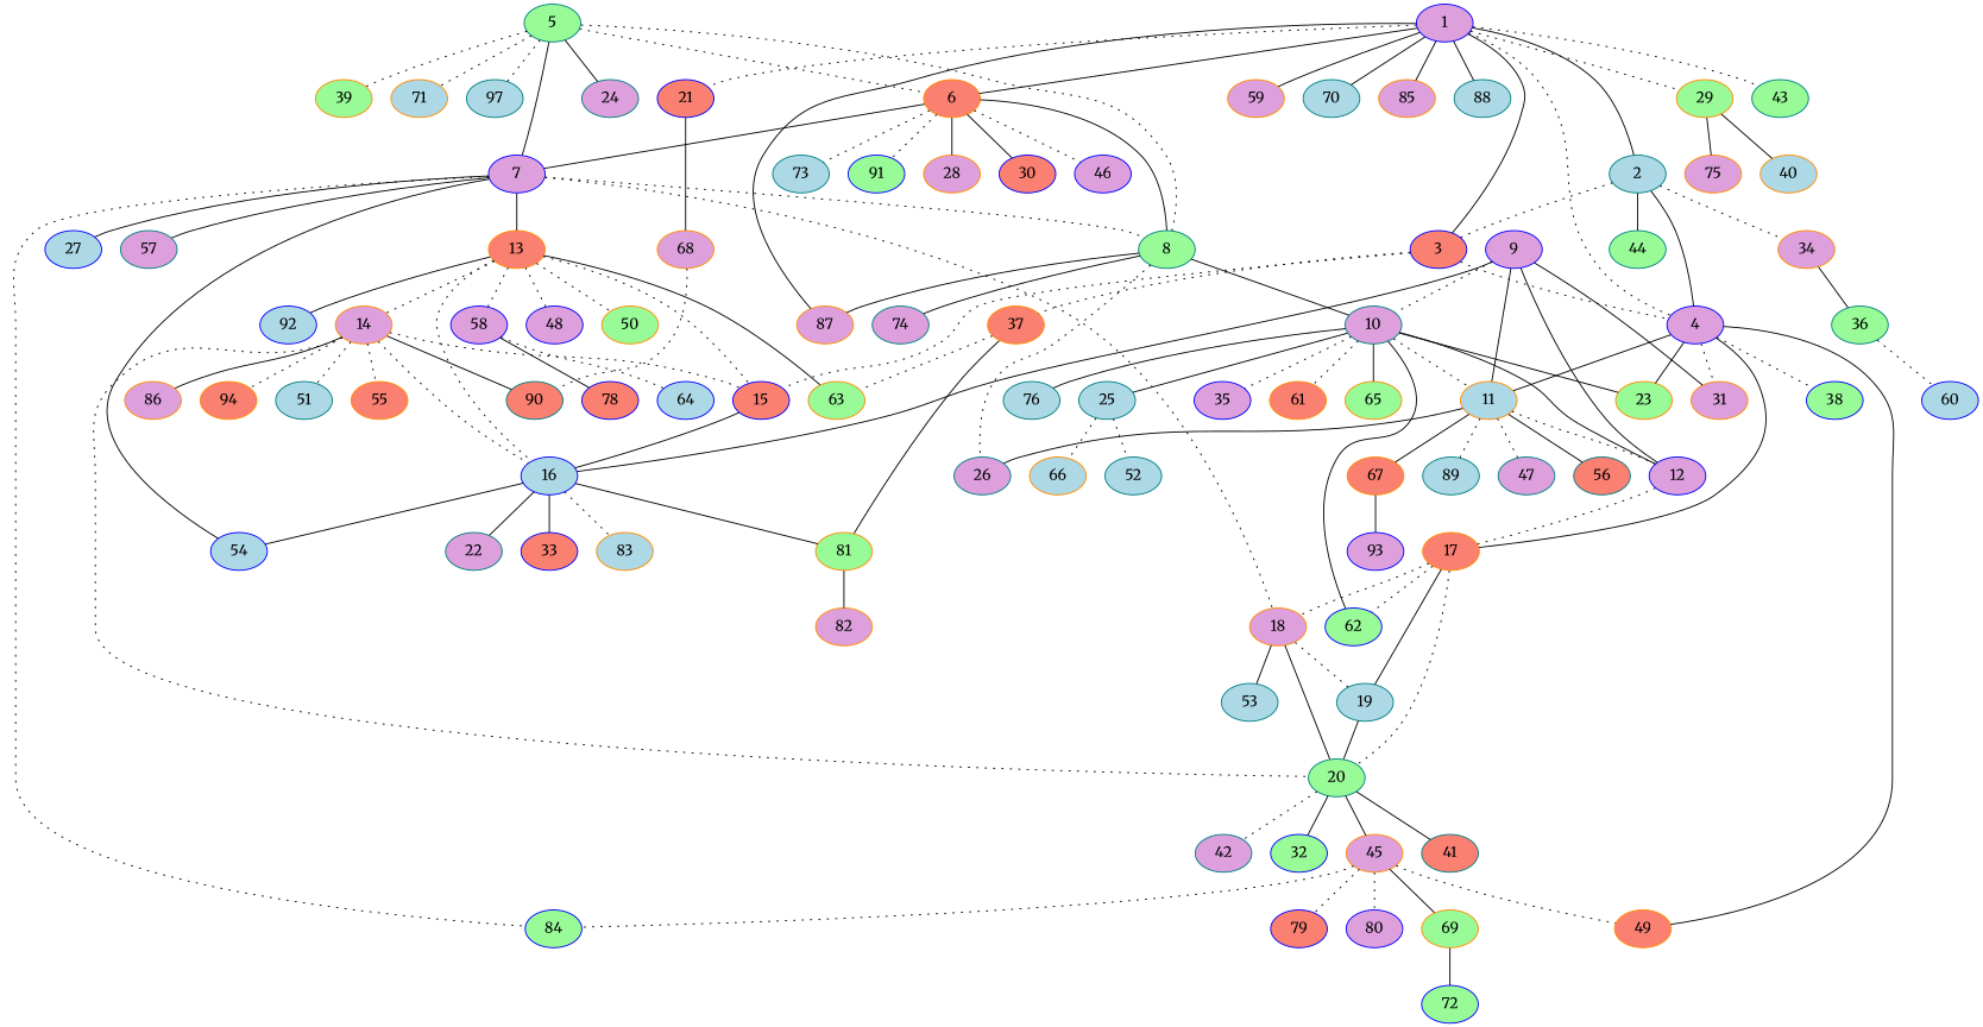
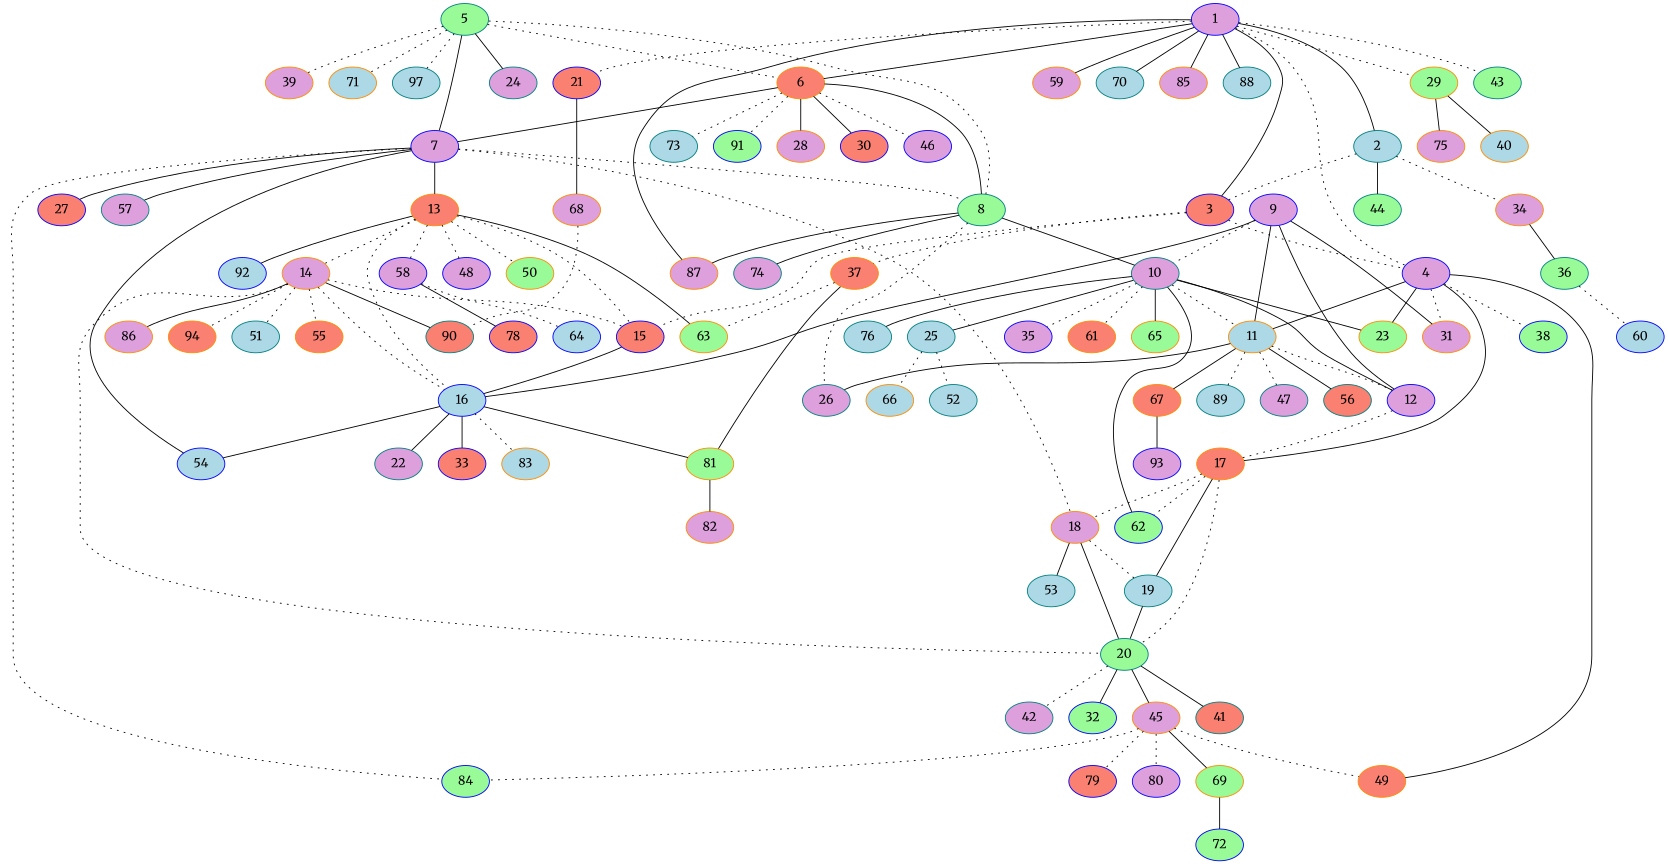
  graph {
    fontname=Merriweather
    node [color=darkorange fillcolor=plum fontname=Merriweather style=filled]
    edge [fontname=Merriweather style=solid]
    1 [color=blue]
    2 [color=teal fillcolor=lightblue]
    3 [color=blue fillcolor=salmon]
    4 [color=blue]
    6 [fillcolor=salmon]
    21 [color=blue fillcolor=salmon]
    29 [fillcolor=palegreen]
    43 [color=teal fillcolor=palegreen]
    59
    70 [color=teal fillcolor=lightblue]
    85
    87
    88 [color=teal fillcolor=lightblue]
    34
    44 [color=teal fillcolor=palegreen]
    15 [color=blue fillcolor=salmon]
    37 [fillcolor=salmon]
    11 [fillcolor=lightblue]
    17 [fillcolor=salmon]
    23 [fillcolor=palegreen]
    31
    38 [color=blue fillcolor=palegreen]
    49 [fillcolor=salmon]
    7 [color=blue]
    8 [color=teal fillcolor=palegreen]
    28
    30 [color=blue fillcolor=salmon]
    46 [color=blue]
    73 [color=teal fillcolor=lightblue]
    91 [color=blue fillcolor=palegreen]
    68
    40 [fillcolor=lightblue]
    75
    36 [color=teal fillcolor=palegreen]
    16 [color=blue fillcolor=lightblue]
    63 [fillcolor=palegreen]
    81 [fillcolor=palegreen]
    26 [color=teal]
    12 [color=blue]
    47 [color=teal]
    56 [color=teal fillcolor=salmon]
    67 [fillcolor=salmon]
    89 [color=teal fillcolor=lightblue]
    18
    62 [color=blue fillcolor=palegreen]
    20 [color=teal fillcolor=palegreen]
    19 [color=teal fillcolor=lightblue]
    5 [color=teal fillcolor=palegreen]
    24 [color=teal]
-   39 [fillcolor=palegreen]
+   39
    71 [fillcolor=lightblue]
    n52 [color=teal fillcolor=lightblue label=97]
    13 [fillcolor=salmon]
-   27 [color=blue fillcolor=lightblue]
+   27 [color=blue fillcolor=salmon]
    54 [color=blue fillcolor=lightblue]
    57 [color=teal]
    84 [color=blue fillcolor=palegreen]
    10 [color=teal]
    74 [color=teal]
    14
    48 [color=blue]
    50 [fillcolor=palegreen]
    58 [color=blue]
    92 [color=blue fillcolor=lightblue]
    53 [color=teal fillcolor=lightblue]
    25 [color=teal fillcolor=lightblue]
    35 [color=blue]
    61 [fillcolor=salmon]
    65 [fillcolor=palegreen]
    76 [color=teal fillcolor=lightblue]
    9 [color=blue]
    22 [color=teal]
    33 [color=blue fillcolor=salmon]
    83 [fillcolor=lightblue]
    52 [color=teal fillcolor=lightblue]
    66 [fillcolor=lightblue]
    93 [color=blue]
    51 [color=teal fillcolor=lightblue]
    55 [fillcolor=salmon]
    86
    90 [color=teal fillcolor=salmon]
    94 [fillcolor=salmon]
    64 [color=blue fillcolor=lightblue]
    78 [color=blue fillcolor=salmon]
    32 [color=blue fillcolor=palegreen]
    41 [color=teal fillcolor=salmon]
    42 [color=teal]
    45
    82
    69 [fillcolor=palegreen]
    79 [color=blue fillcolor=salmon]
    80 [color=blue]
    60 [color=blue fillcolor=lightblue]
    72 [color=blue fillcolor=palegreen]
    1 -- 2
    1 -- 3
    1 -- 4 [style=dotted]
    1 -- 6
    1 -- 21 [style=dotted]
    1 -- 29 [style=dotted]
    1 -- 43 [style=dotted]
    1 -- 59
    1 -- 70
    1 -- 85
    1 -- 87
    1 -- 88
    2 -- 3 [style=dotted]
-   2 -- 4
    2 -- 34 [style=dotted]
    2 -- 44
    3 -- 4 [style=dotted]
    3 -- 15 [style=dotted]
    3 -- 37 [style=dotted]
    4 -- 11
    4 -- 17
    4 -- 23
    4 -- 31 [style=dotted]
    4 -- 38 [style=dotted]
    4 -- 49
    6 -- 7
    6 -- 8
    6 -- 28
    6 -- 30
    6 -- 46 [style=dotted]
    6 -- 73 [style=dotted]
    6 -- 91 [style=dotted]
    21 -- 68
    29 -- 40
    29 -- 75
    34 -- 36
    15 -- 16
    37 -- 63 [style=dotted]
    37 -- 81
    11 -- 26
    11 -- 12 [style=dotted]
    11 -- 47 [style=dotted]
    11 -- 56
    11 -- 67
    11 -- 89 [style=dotted]
    17 -- 18 [style=dotted]
    17 -- 62 [style=dotted]
    17 -- 20 [style=dotted]
    17 -- 19
    7 -- 8 [style=dotted]
    7 -- 18 [style=dotted]
    7 -- 13
    7 -- 27
    7 -- 54
    7 -- 57
    7 -- 84 [style=dotted]
    8 -- 87
    8 -- 26 [style=dotted]
    8 -- 10
    8 -- 74
    68 -- 90 [style=dotted]
    36 -- 60 [style=dotted]
    16 -- 81
    16 -- 54
    16 -- 22
    16 -- 33
    16 -- 83 [style=dotted]
    81 -- 82
    12 -- 17 [style=dotted]
    67 -- 93
    18 -- 20
    18 -- 19 [style=dotted]
    18 -- 53
    20 -- 32
    20 -- 41
    20 -- 42 [style=dotted]
    20 -- 45
    19 -- 20
    5 -- 6 [style=dotted]
    5 -- 7
    5 -- 8 [style=dotted]
    5 -- 24
    5 -- 39 [style=dotted]
    5 -- 71 [style=dotted]
    5 -- n52 [style=dotted]
    13 -- 15 [style=dotted]
    13 -- 16 [style=dotted]
    13 -- 63
    13 -- 14 [style=dotted]
    13 -- 48 [style=dotted]
    13 -- 50 [style=dotted]
    13 -- 58 [style=dotted]
    13 -- 92
    10 -- 11 [style=dotted]
    10 -- 23
    10 -- 12
    10 -- 62
    10 -- 25
    10 -- 35 [style=dotted]
    10 -- 61 [style=dotted]
    10 -- 65
    10 -- 76
    14 -- 15 [style=dotted]
    14 -- 16 [style=dotted]
    14 -- 20 [style=dotted]
    14 -- 51 [style=dotted]
    14 -- 55 [style=dotted]
    14 -- 86
    14 -- 90
    14 -- 94 [style=dotted]
    58 -- 64 [style=dotted]
    58 -- 78
    25 -- 52 [style=dotted]
    25 -- 66 [style=dotted]
    9 -- 11
    9 -- 31
    9 -- 16
    9 -- 12
    9 -- 10 [style=dotted]
    45 -- 49 [style=dotted]
    45 -- 84 [style=dotted]
    45 -- 69
    45 -- 79 [style=dotted]
    45 -- 80 [style=dotted]
    69 -- 72
  }
